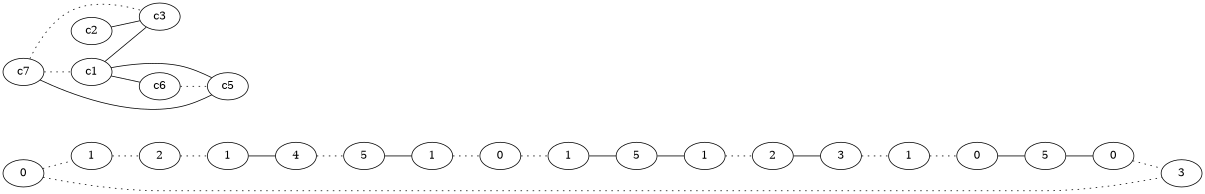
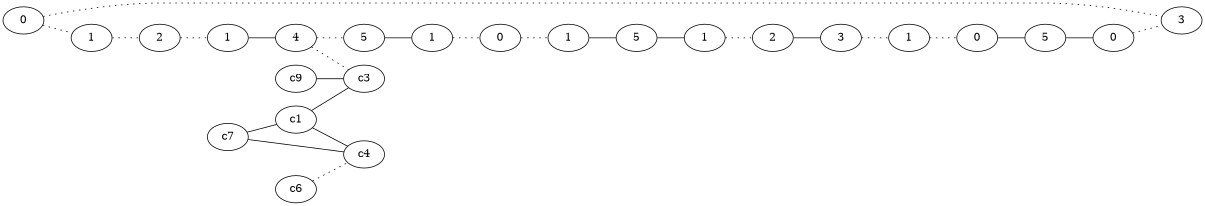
  graph {
    rankdir=LR
    edge [style=dotted]
    n1 [label=0]
    n2 [label=1]
    n3 [label=3]
    n4 [label=2]
    n5 [label=1]
    n6 [label=4]
    n7 [label=5]
    n8 [label=1]
    n9 [label=0]
    n10 [label=1]
    n11 [label=5]
    n12 [label=1]
    n13 [label=2]
    n14 [label=3]
    n15 [label=1]
    n16 [label=0]
    n17 [label=5]
    n18 [label=0]
    n19 [label=c7]
    c1
    c3
-   c5
+   c5 [label=c4]
    n23 [label=c6]
-   c2
+   c2 [label=c9]
    n1 -- n2
    n1 -- n3
    n2 -- n4
    n4 -- n5
    n5 -- n6 [style=""]
    n6 -- n7
    n7 -- n8 [style=""]
    n8 -- n9
    n9 -- n10
    n10 -- n11 [style=""]
    n11 -- n12 [style=""]
    n12 -- n13
    n13 -- n14 [style=""]
    n14 -- n15
    n15 -- n16
    n16 -- n17 [style=""]
    n17 -- n18 [style=""]
    n18 -- n3
-   n19 -- c1
-   n19 -- c3
+   n19 -- c1 [style=solid]
+   n6 -- c3
    n19 -- c5 [style=""]
    c1 -- c3 [style=solid]
    c1 -- c5 [style=""]
-   c1 -- n23 [style=""]
    n23 -- c5
    c2 -- c3 [style=""]
  }
